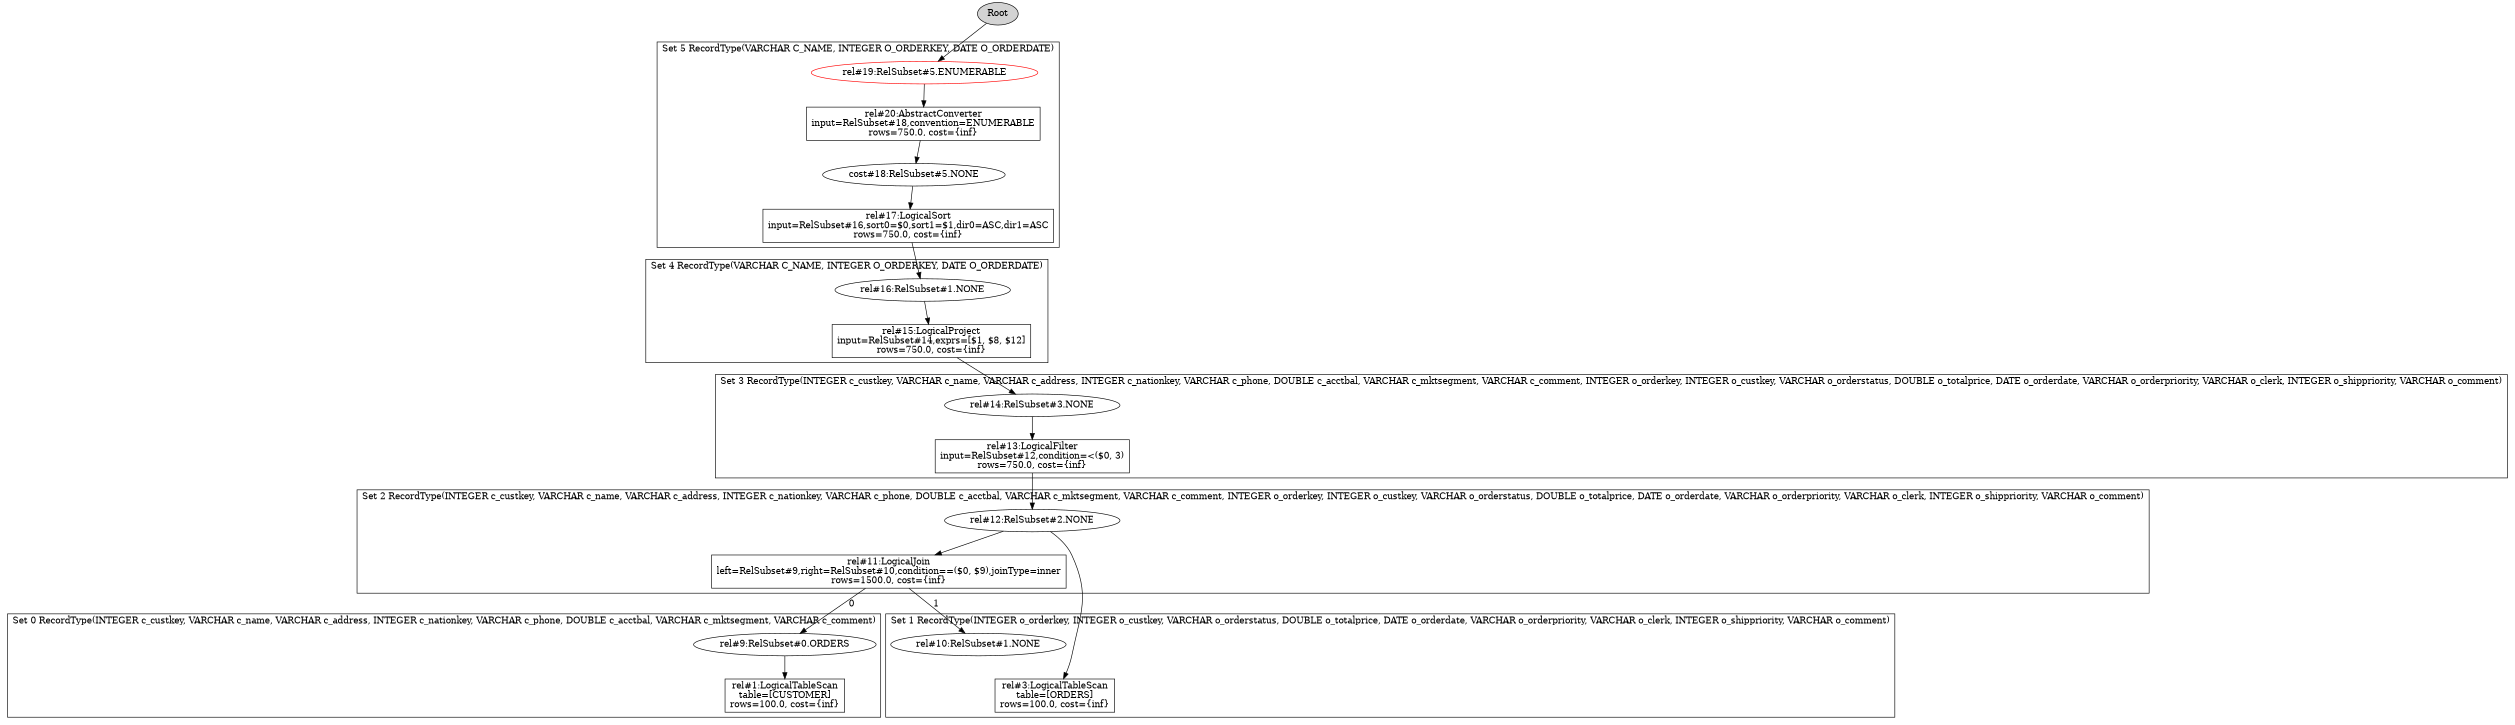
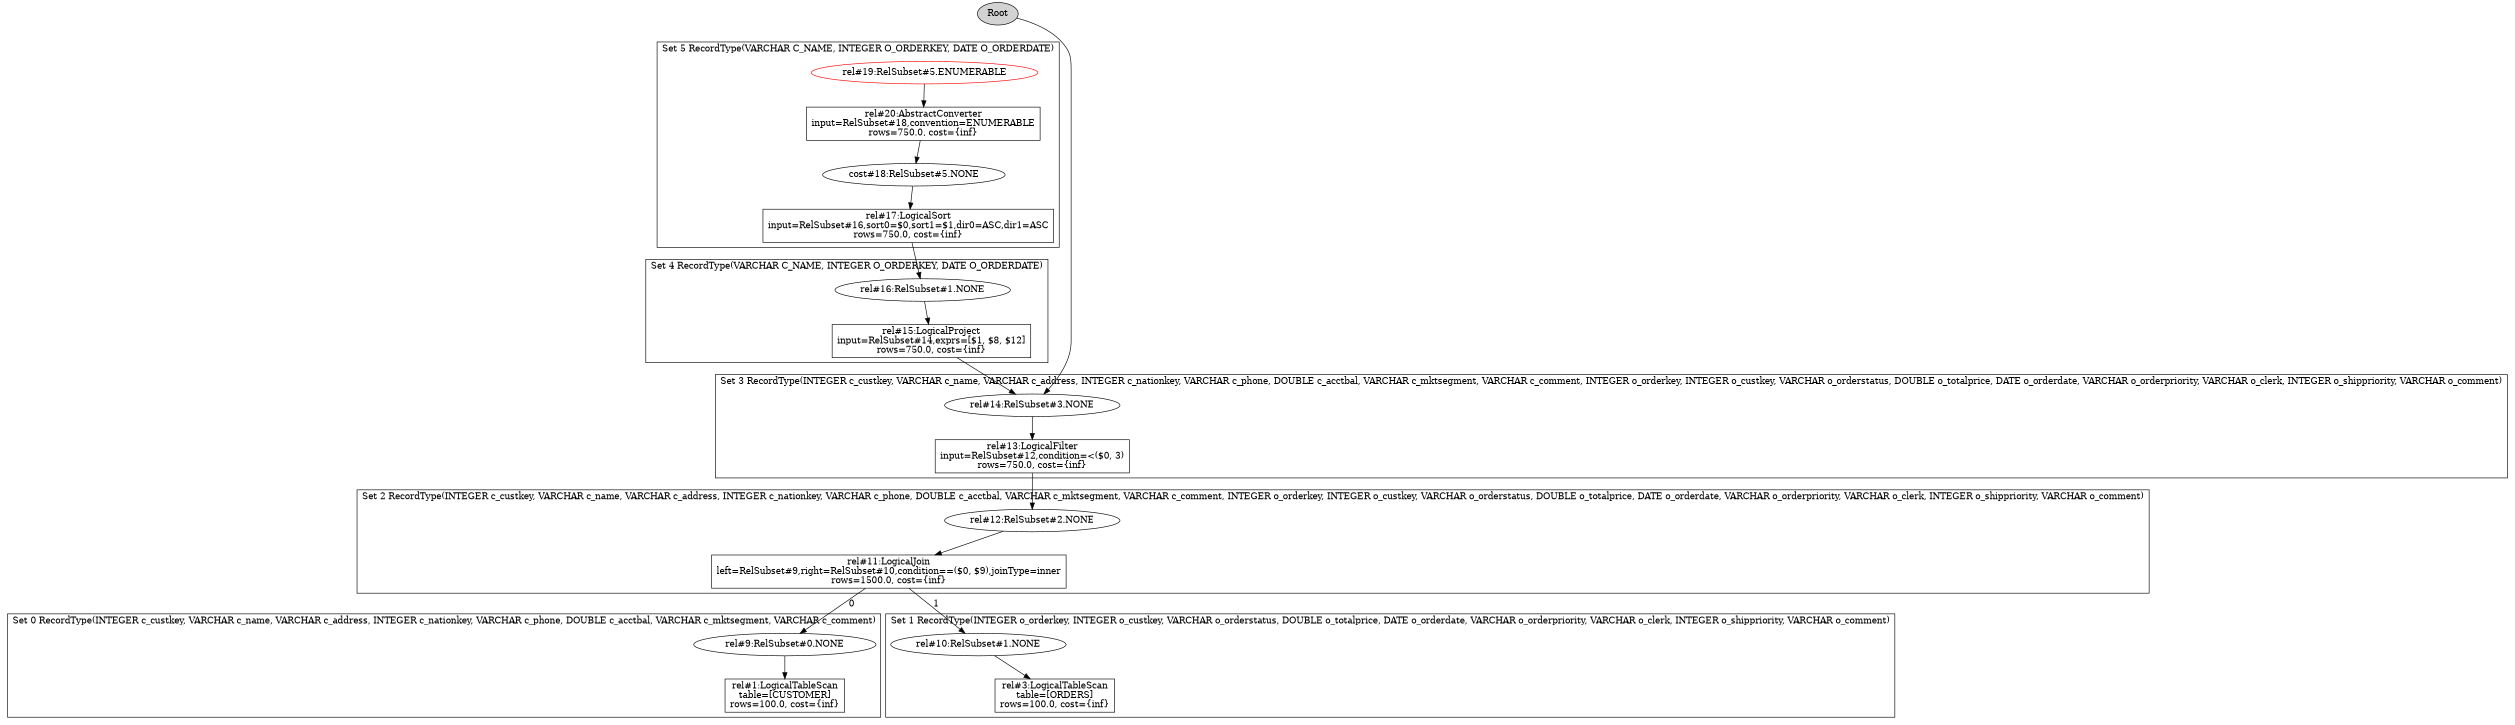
  digraph {
    n1 [label="rel#1:LogicalTableScan\ntable=[CUSTOMER]\nrows=100.0, cost={inf}" shape=box]
-   n2 [label="rel#9:RelSubset#0.ORDERS"]
+   n2 [label="rel#9:RelSubset#0.NONE"]
    n3 [label="rel#3:LogicalTableScan\ntable=[ORDERS]\nrows=100.0, cost={inf}" shape=box]
    n4 [label="rel#10:RelSubset#1.NONE"]
    n5 [label="rel#11:LogicalJoin\nleft=RelSubset#9,right=RelSubset#10,condition==($0, $9),joinType=inner\nrows=1500.0, cost={inf}" shape=box]
    n6 [label="rel#12:RelSubset#2.NONE"]
    n7 [label="rel#13:LogicalFilter\ninput=RelSubset#12,condition=<($0, 3)\nrows=750.0, cost={inf}" shape=box]
    n8 [label="rel#14:RelSubset#3.NONE"]
    n9 [label="rel#15:LogicalProject\ninput=RelSubset#14,exprs=[$1, $8, $12]\nrows=750.0, cost={inf}" shape=box]
    n10 [label="rel#16:RelSubset#1.NONE"]
    n11 [label="rel#17:LogicalSort\ninput=RelSubset#16,sort0=$0,sort1=$1,dir0=ASC,dir1=ASC\nrows=750.0, cost={inf}" shape=box]
    n12 [label="rel#20:AbstractConverter\ninput=RelSubset#18,convention=ENUMERABLE\nrows=750.0, cost={inf}" shape=box]
    n13 [label="cost#18:RelSubset#5.NONE"]
    n14 [color=red label="rel#19:RelSubset#5.ENUMERABLE"]
    n15 [label=Root style=filled]
    subgraph cluster_1 {
      label="Set 0 RecordType(INTEGER c_custkey, VARCHAR c_name, VARCHAR c_address, INTEGER c_nationkey, VARCHAR c_phone, DOUBLE c_acctbal, VARCHAR c_mktsegment, VARCHAR c_comment)"
      n1
      n2
    }
    subgraph cluster_2 {
      label="Set 1 RecordType(INTEGER o_orderkey, INTEGER o_custkey, VARCHAR o_orderstatus, DOUBLE o_totalprice, DATE o_orderdate, VARCHAR o_orderpriority, VARCHAR o_clerk, INTEGER o_shippriority, VARCHAR o_comment)"
      n3
      n4
    }
    subgraph cluster_3 {
      label="Set 2 RecordType(INTEGER c_custkey, VARCHAR c_name, VARCHAR c_address, INTEGER c_nationkey, VARCHAR c_phone, DOUBLE c_acctbal, VARCHAR c_mktsegment, VARCHAR c_comment, INTEGER o_orderkey, INTEGER o_custkey, VARCHAR o_orderstatus, DOUBLE o_totalprice, DATE o_orderdate, VARCHAR o_orderpriority, VARCHAR o_clerk, INTEGER o_shippriority, VARCHAR o_comment)"
      n5
      n6
    }
    subgraph cluster_4 {
      label="Set 3 RecordType(INTEGER c_custkey, VARCHAR c_name, VARCHAR c_address, INTEGER c_nationkey, VARCHAR c_phone, DOUBLE c_acctbal, VARCHAR c_mktsegment, VARCHAR c_comment, INTEGER o_orderkey, INTEGER o_custkey, VARCHAR o_orderstatus, DOUBLE o_totalprice, DATE o_orderdate, VARCHAR o_orderpriority, VARCHAR o_clerk, INTEGER o_shippriority, VARCHAR o_comment)"
      n7
      n8
    }
    subgraph cluster_5 {
      label="Set 4 RecordType(VARCHAR C_NAME, INTEGER O_ORDERKEY, DATE O_ORDERDATE)"
      n9
      n10
    }
    subgraph cluster_6 {
      label="Set 5 RecordType(VARCHAR C_NAME, INTEGER O_ORDERKEY, DATE O_ORDERDATE)"
      n11
      n12
      n13
      n14
    }
    n2 -> n1
-   n6 -> n3
+   n4 -> n3
    n5 -> n2 [label=0]
    n5 -> n4 [label=1]
    n6 -> n5
    n7 -> n6
    n8 -> n7
    n9 -> n8
    n10 -> n9
    n11 -> n10
    n12 -> n13
    n13 -> n11
    n14 -> n12
-   n15 -> n14
+   n15 -> n8
  }
